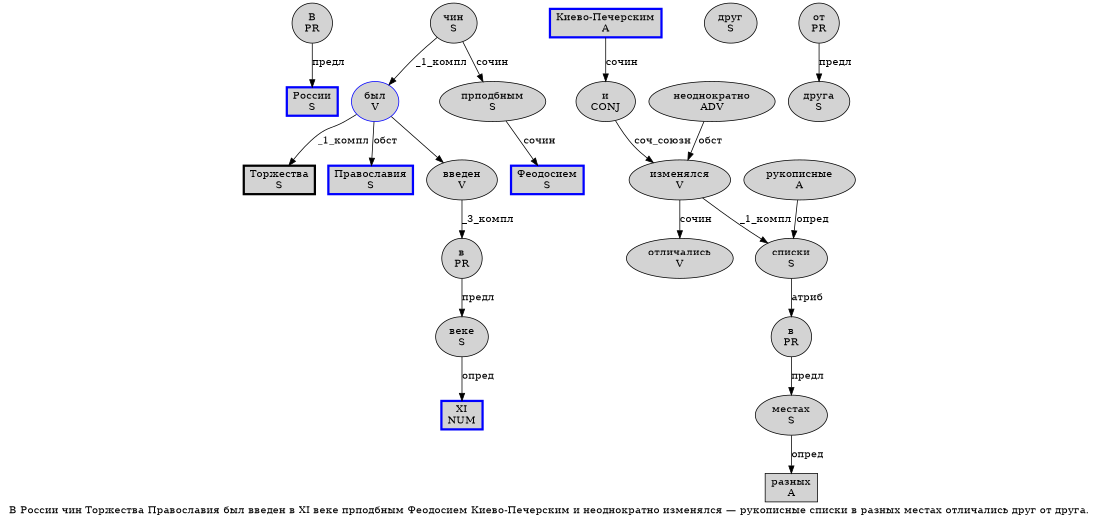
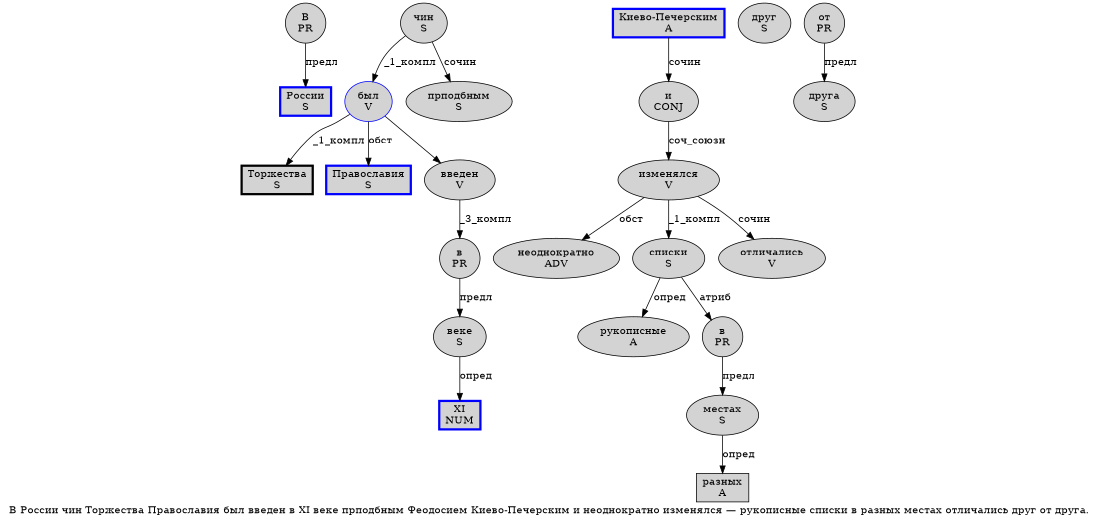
  digraph {
    label="В России чин Торжества Православия был введен в XI веке прподбным Феодосием Киево-Печерским и неоднократно изменялся — рукописные списки в разных местах отличались друг от друга."
    node [fillcolor=lightgray penwidth=1 shape=ellipse style=filled]
    n1 [label="В\nPR"]
    n2 [color=blue label="России\nS" penwidth=3 shape=box]
    n3 [label="чин\nS"]
    n4 [color=blue label="был\nV"]
    n5 [label="прподбным\nS"]
    n6 [color=black label="Торжества\nS" penwidth=3 shape=box]
    n7 [color=blue label="Православия\nS" penwidth=3 shape=box]
    n8 [label="введен\nV"]
-   n9 [color=blue label="Феодосием\nS" penwidth=3 shape=box]
    n10 [label="в\nPR"]
    n11 [label="веке\nS"]
    n12 [color=blue label="XI\nNUM" penwidth=3 shape=box]
    n13 [color=blue label="Киево-Печерским\nA" penwidth=3 shape=box]
    n14 [label="и\nCONJ"]
    n15 [label="изменялся\nV"]
    n16 [label="неоднократно\nADV"]
    n17 [label="списки\nS"]
    n18 [label="отличались\nV"]
    n19 [label="рукописные\nA"]
    n20 [label="в\nPR"]
    n21 [label="местах\nS"]
    n22 [label="разных\nA" shape=box]
    n23 [label="друг\nS"]
    n24 [label="от\nPR"]
    n25 [label="друга\nS"]
    n1 -> n2 [label="предл"]
    n3 -> n4 [label="_1_компл"]
    n3 -> n5 [label="сочин"]
    n4 -> n6 [label="_1_компл"]
    n4 -> n7 [label="обст"]
    n4 -> n8
-   n5 -> n9 [label="сочин"]
    n8 -> n10 [label="_3_компл"]
    n10 -> n11 [label="предл"]
    n11 -> n12 [label="опред"]
    n13 -> n14 [label="сочин"]
    n14 -> n15 [label="соч_союзн"]
-   n16 -> n15 [label="обст"]
+   n15 -> n16 [label="обст"]
    n15 -> n17 [label="_1_компл"]
    n15 -> n18 [label="сочин"]
-   n19 -> n17 [label="опред"]
+   n17 -> n19 [label="опред"]
    n17 -> n20 [label="атриб"]
    n20 -> n21 [label="предл"]
    n21 -> n22 [label="опред"]
    n24 -> n25 [label="предл"]
  }
